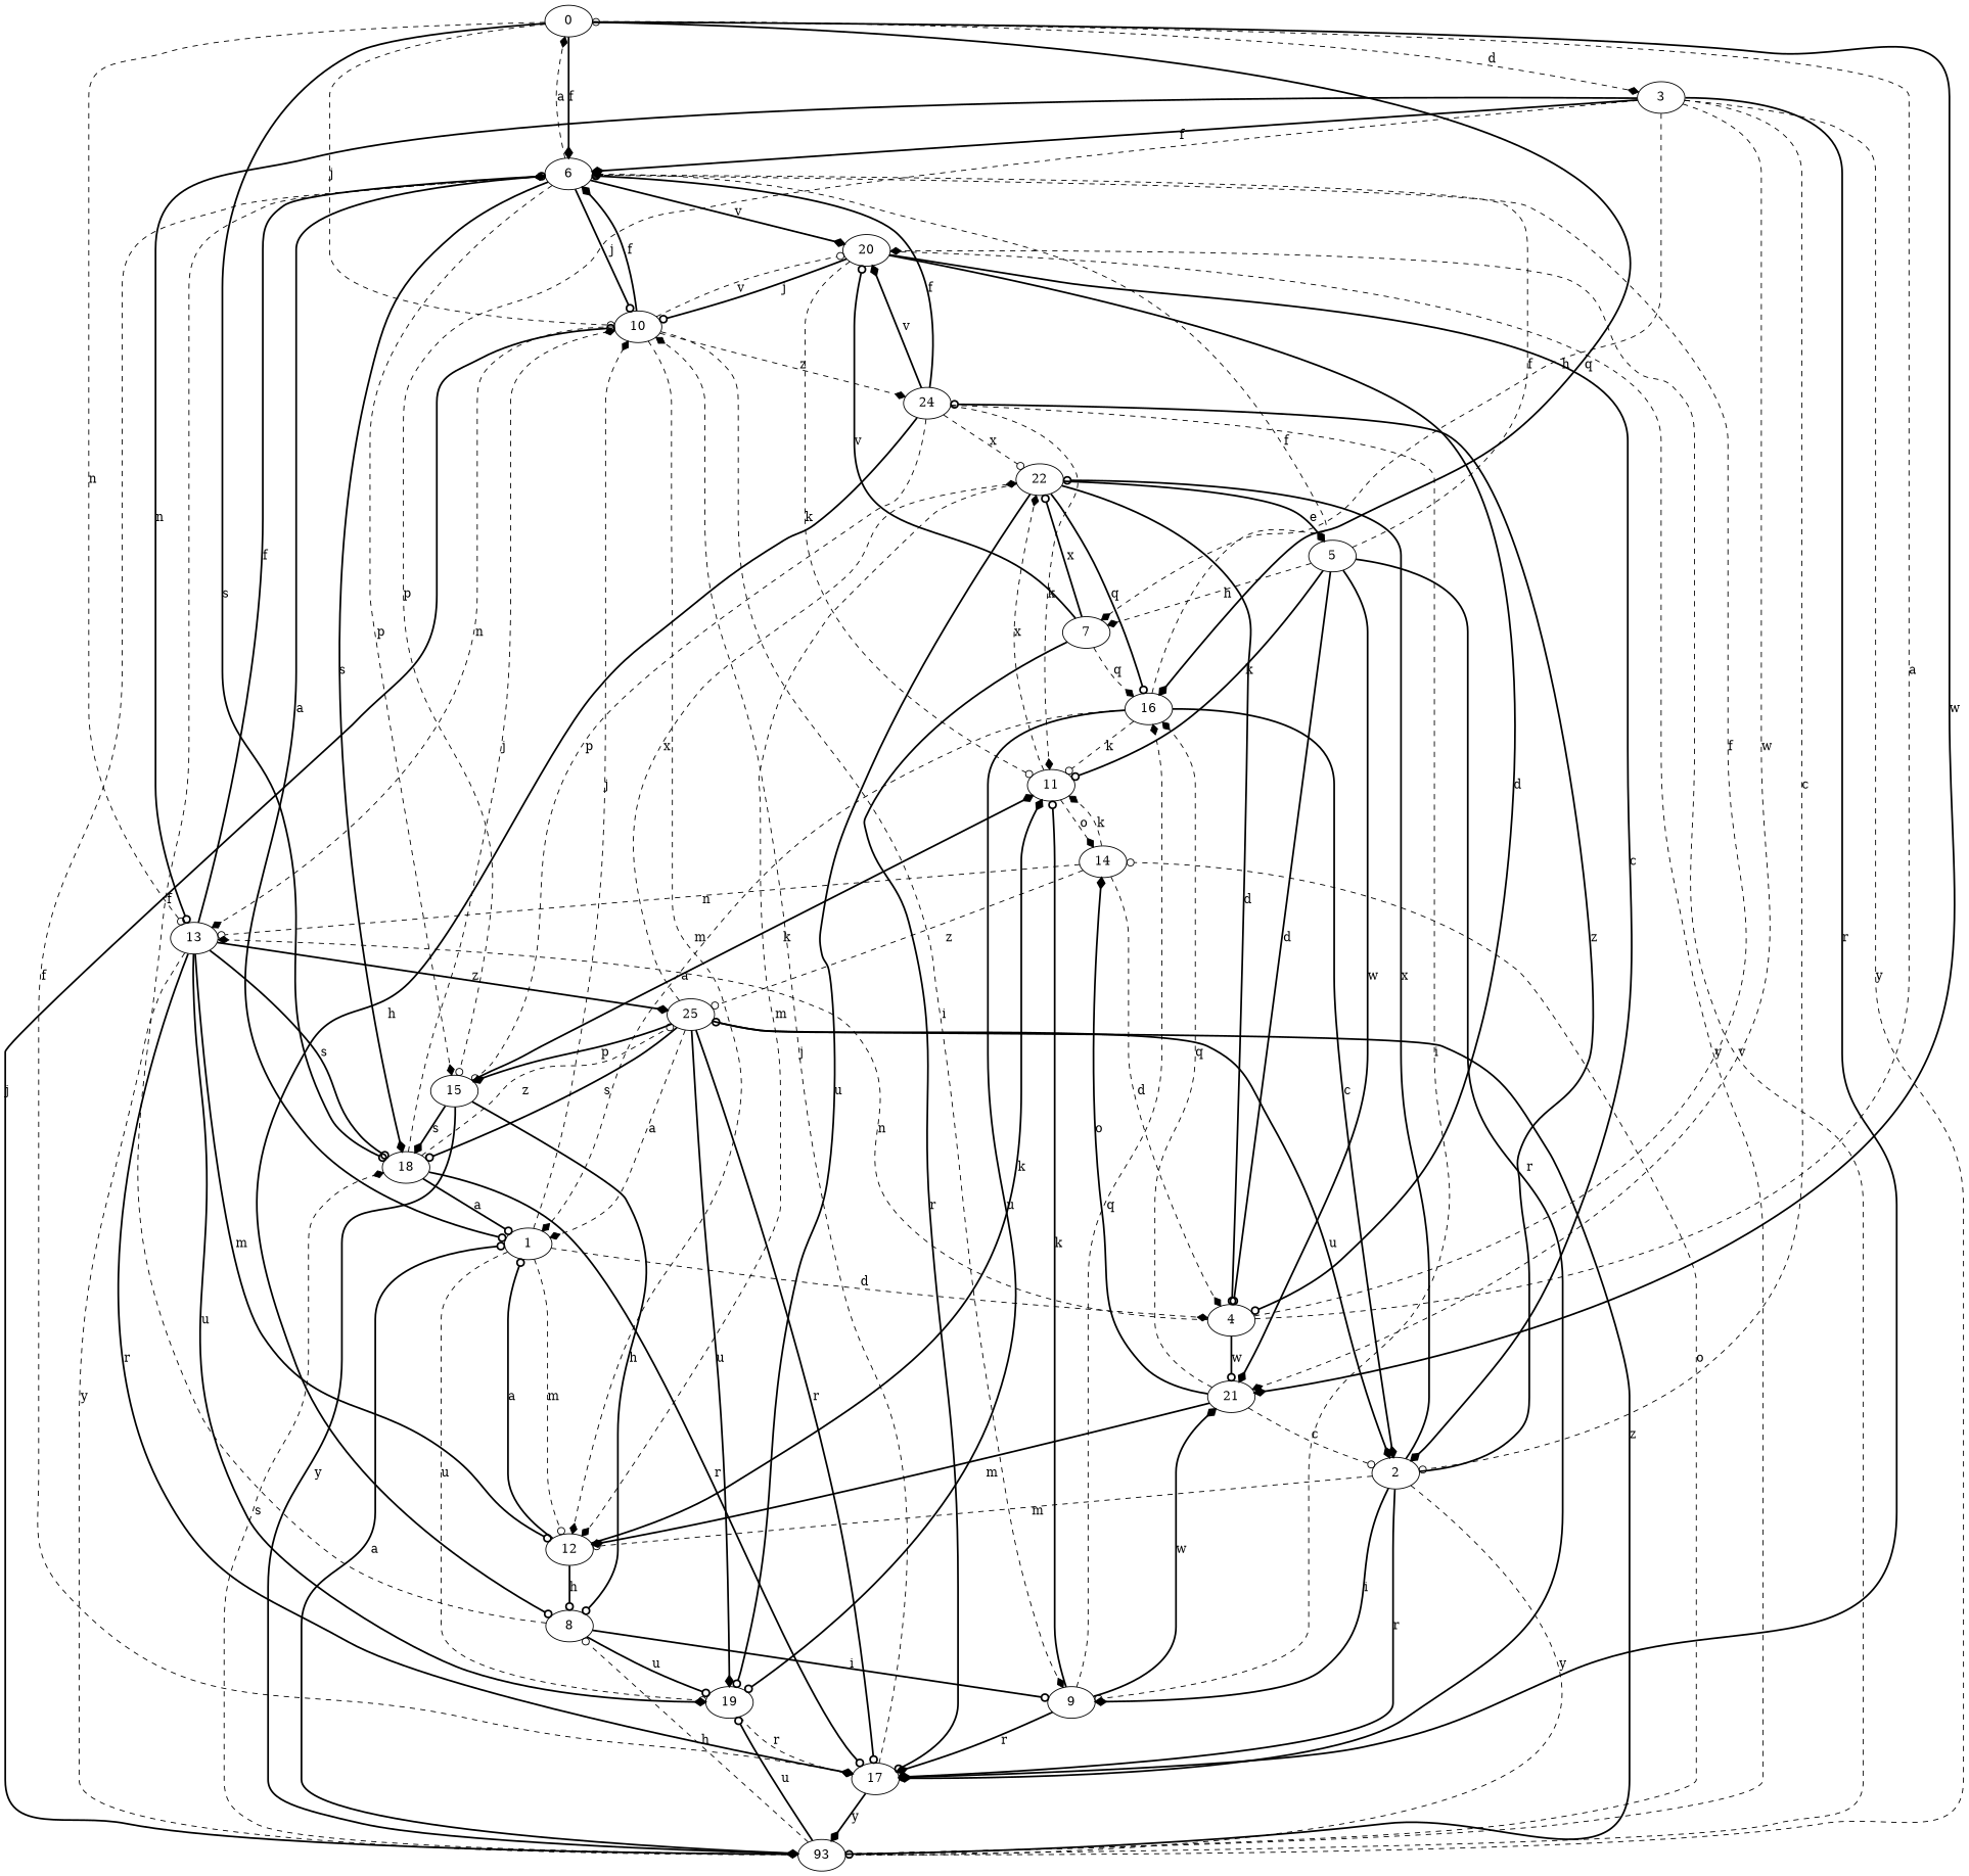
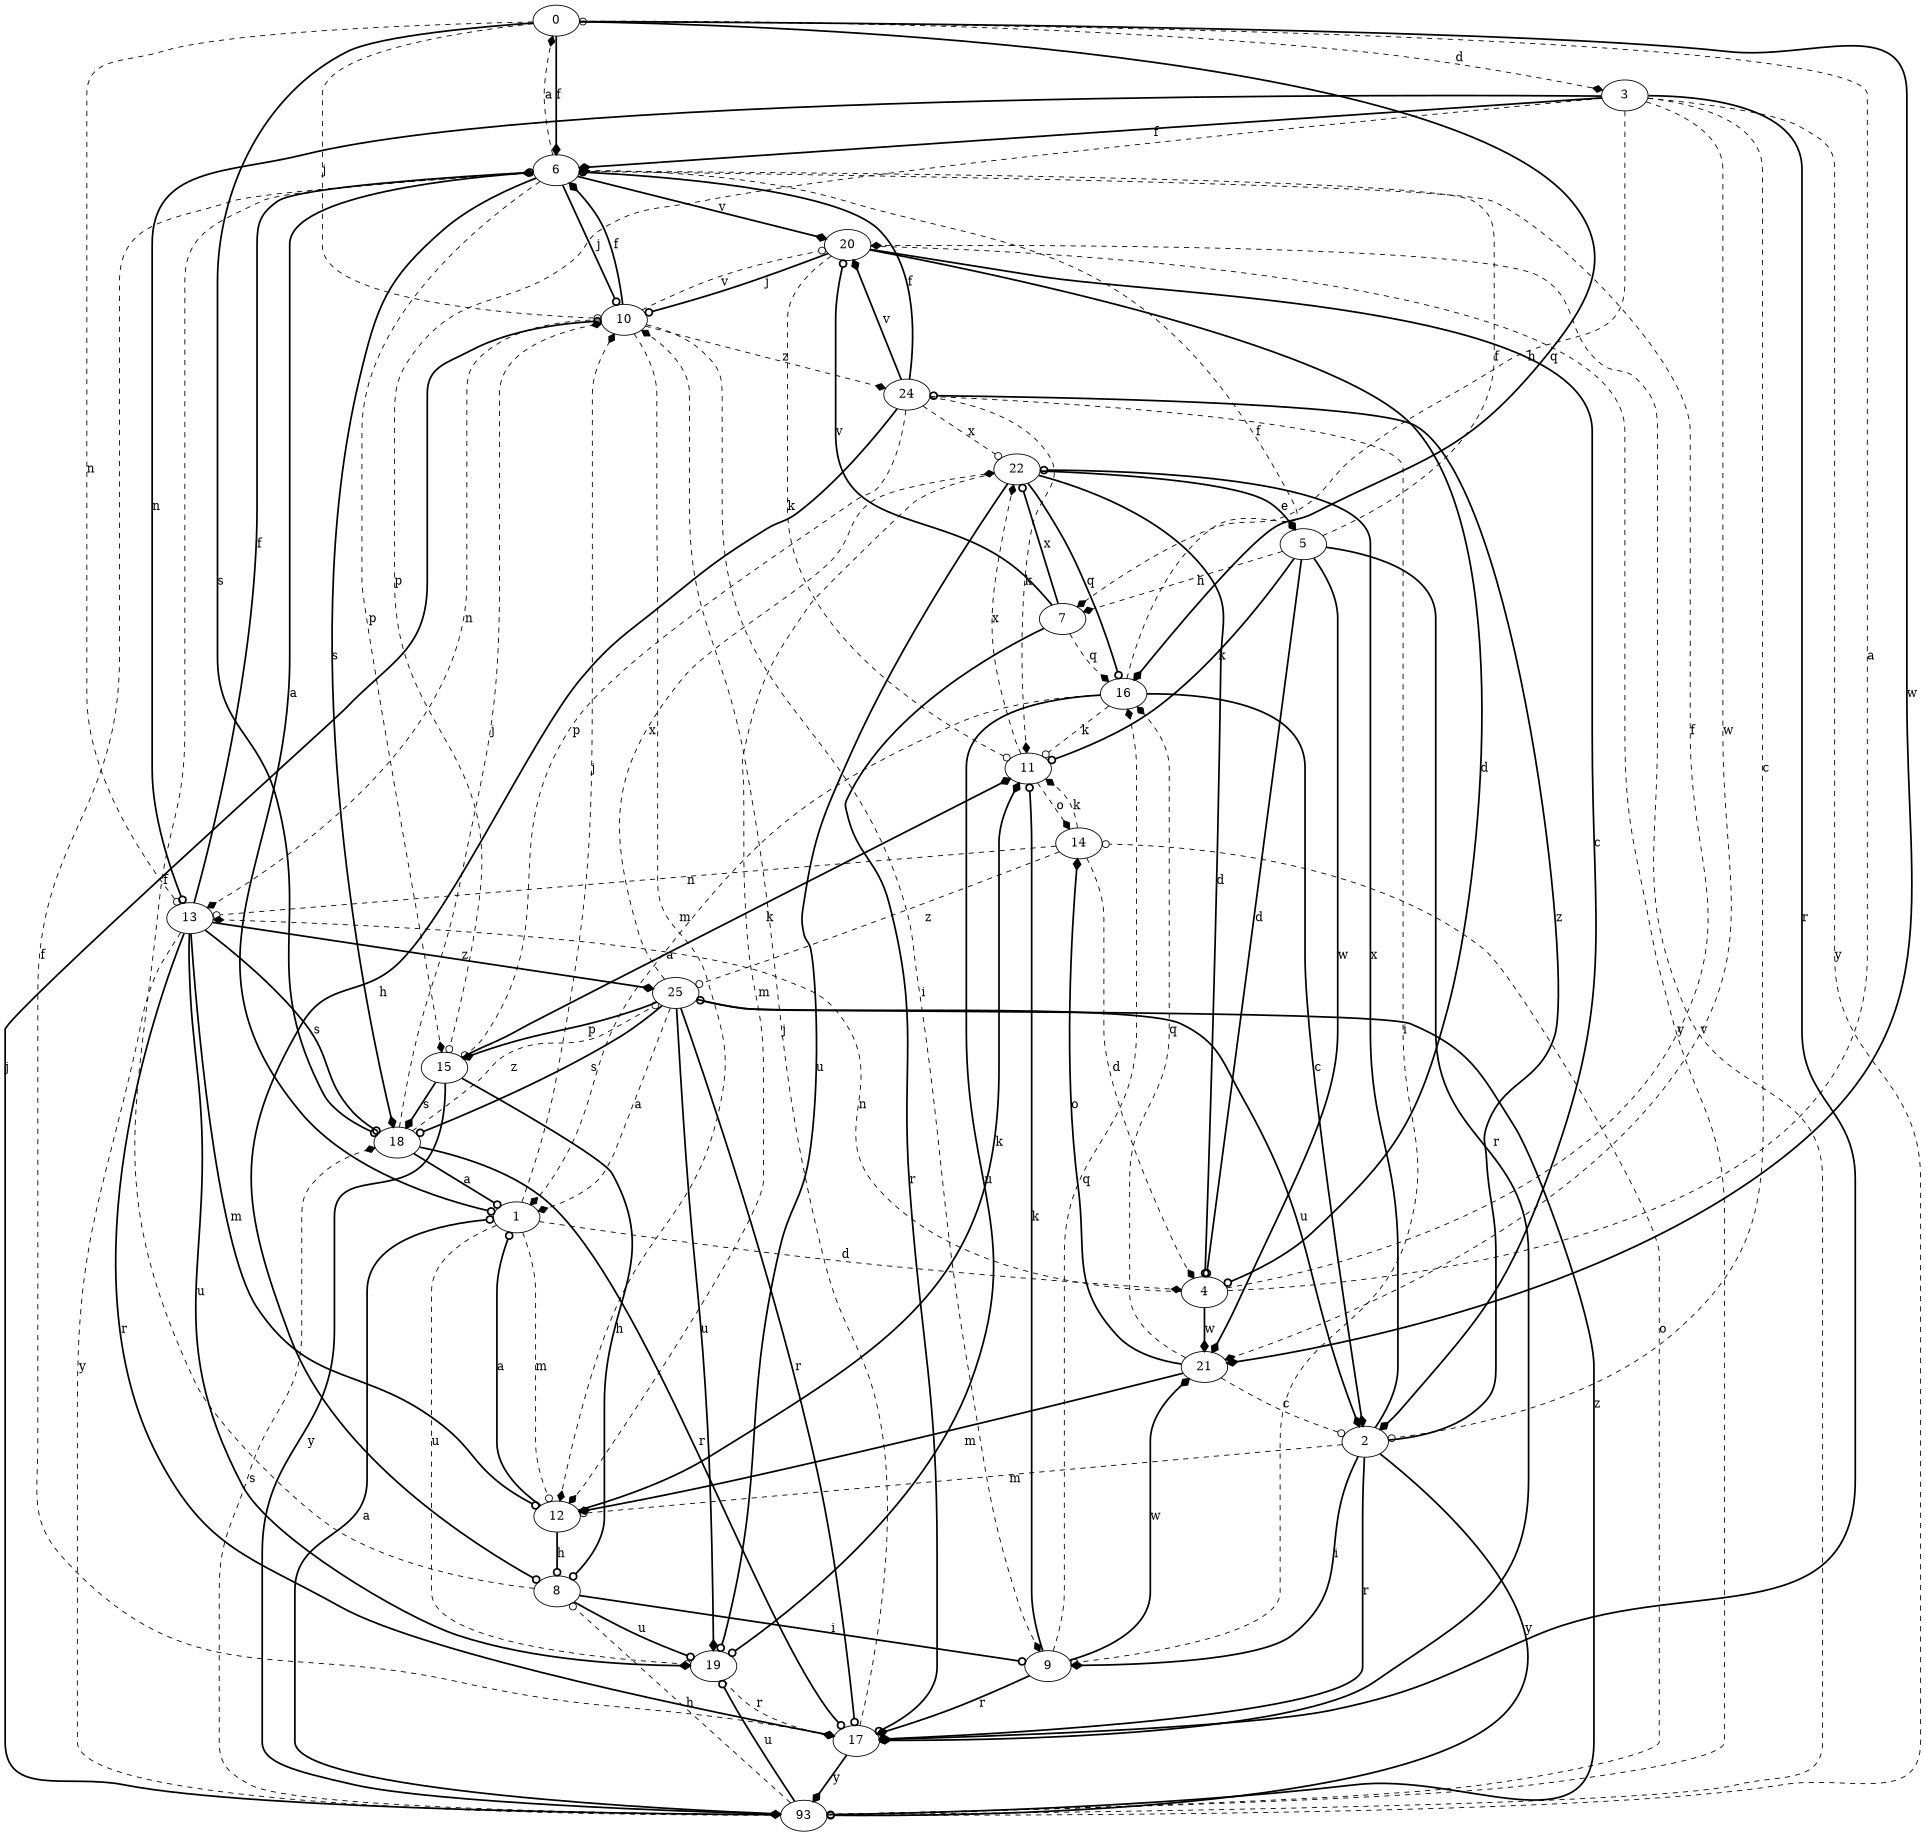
  strict digraph {
    edge [arrowhead=diamond style=bold]
    0
    3
    6
    10
    13
    16
    18
    21
    2
    17
    n11 [label=93]
    7
    15
    1
    20
    12
    9
    24
    19
    25
    11
    14
    4
    8
    22
    5
    0 -> 3 [label=d style=dashed]
    0 -> 6 [label=f]
    0 -> 10 [arrowhead=odot label=j style=dashed]
    0 -> 13 [arrowhead=odot label=n style=dashed]
    0 -> 16 [label=q]
    0 -> 18 [arrowhead=odot label=s]
    0 -> 21 [label=w]
    3 -> 6 [label=f]
    3 -> 13 [arrowhead=odot label=n]
    3 -> 21 [label=w style=dashed]
    3 -> 2 [arrowhead=odot label=c style=dashed]
    3 -> 17 [arrowhead=odot label=r]
    3 -> n11 [arrowhead=odot label=y style=dashed]
    3 -> 7 [label=h style=dashed]
    3 -> 15 [arrowhead=odot label=p style=dashed]
    6 -> 0 [label=a style=dashed]
    6 -> 10 [arrowhead=odot label=j]
    6 -> 18 [label=s]
    6 -> 15 [label=p style=dashed]
    6 -> 1 [arrowhead=odot label=a]
    6 -> 20 [label=v]
    10 -> 6 [label=f]
    10 -> 13 [label=n style=dashed]
    10 -> 20 [arrowhead=odot label=v style=dashed]
    10 -> 12 [label=m style=dashed]
    10 -> 9 [label=i style=dashed]
    10 -> 24 [label=z style=dashed]
    13 -> 6 [arrowhead=odot label=f]
    13 -> 18 [arrowhead=odot label=s]
    13 -> 17 [label=r]
    13 -> n11 [label=y style=dashed]
    13 -> 12 [arrowhead=odot label=m]
    13 -> 19 [label=u]
    13 -> 25 [label=z]
    16 -> 6 [arrowhead=odot label=f style=dashed]
    16 -> 2 [label=c]
    16 -> 1 [label=a style=dashed]
    16 -> 19 [arrowhead=odot label=u]
    16 -> 11 [arrowhead=odot label=k style=dashed]
    18 -> 10 [label=j style=dashed]
    18 -> 17 [arrowhead=odot label=r]
    18 -> 1 [arrowhead=odot label=a]
    18 -> 25 [arrowhead=odot label=z style=dashed]
    21 -> 16 [label=q style=dashed]
    21 -> 2 [arrowhead=odot label=c style=dashed]
    21 -> 12 [label=m]
    21 -> 14 [label=o]
    2 -> 17 [label=r]
-   2 -> n11 [arrowhead=odot label=y style=dashed]
+   2 -> n11 [arrowhead=odot label=y]
    2 -> 12 [arrowhead=odot label=m style=dashed]
    2 -> 9 [label=i]
    2 -> 24 [arrowhead=odot label=z]
    2 -> 22 [arrowhead=odot label=x]
    17 -> 6 [label=f style=dashed]
    17 -> 10 [label=j style=dashed]
    17 -> n11 [label=y]
    n11 -> 10 [arrowhead=odot label=j]
    n11 -> 18 [label=s style=dashed]
    n11 -> 1 [arrowhead=odot label=a]
    n11 -> 20 [label=v style=dashed]
    n11 -> 19 [arrowhead=odot label=u]
    n11 -> 25 [arrowhead=odot label=z]
    n11 -> 14 [arrowhead=odot label=o style=dashed]
    n11 -> 8 [arrowhead=odot label=h style=dashed]
    7 -> 16 [label=q style=dashed]
    7 -> 17 [arrowhead=odot label=r]
    7 -> 20 [arrowhead=odot label=v]
    7 -> 22 [arrowhead=odot label=x]
    15 -> 18 [label=s]
    15 -> n11 [label=y]
    15 -> 11 [label=k]
    15 -> 8 [arrowhead=odot label=h]
    1 -> 10 [label=j style=dashed]
    1 -> 12 [arrowhead=odot label=m style=dashed]
    1 -> 19 [arrowhead=odot label=u style=dashed]
    1 -> 4 [label=d style=dashed]
    20 -> 10 [arrowhead=odot label=j]
    20 -> 2 [label=c]
    20 -> n11 [arrowhead=odot label=y style=dashed]
    20 -> 11 [arrowhead=odot label=k style=dashed]
    20 -> 4 [arrowhead=odot label=d]
    12 -> 1 [arrowhead=odot label=a]
    12 -> 11 [label=k]
    12 -> 8 [arrowhead=odot label=h]
    9 -> 16 [label=q style=dashed]
    9 -> 21 [label=w]
    9 -> 17 [label=r]
    9 -> 11 [arrowhead=odot label=k]
    24 -> 6 [arrowhead=odot label=f]
    24 -> 15 [arrowhead=odot label=p style=dashed]
    24 -> 20 [label=v]
    24 -> 9 [arrowhead=odot label=i style=dashed]
    24 -> 11 [label=k style=dashed]
    24 -> 8 [arrowhead=odot label=h]
    24 -> 22 [arrowhead=odot label=x style=dashed]
    19 -> 17 [label=r style=dashed]
    25 -> 18 [arrowhead=odot label=s]
    25 -> 2 [label=u]
    25 -> 17 [arrowhead=odot label=r]
    25 -> 15 [label=p]
    25 -> 1 [label=a style=dashed]
    25 -> 19 [label=u]
    25 -> 22 [label=x style=dashed]
    11 -> 14 [label=o style=dashed]
    11 -> 22 [label=x style=dashed]
    14 -> 13 [arrowhead=odot label=n style=dashed]
    14 -> 25 [arrowhead=odot label=z style=dashed]
    14 -> 11 [label=k style=dashed]
    14 -> 4 [label=d style=dashed]
    4 -> 0 [arrowhead=odot label=a style=dashed]
    4 -> 6 [arrowhead=odot label=f style=dashed]
    4 -> 13 [label=n style=dashed]
-   4 -> 21 [arrowhead=odot label=w]
+   4 -> 21 [label=w]
    8 -> 6 [label=f style=dashed]
    8 -> 9 [arrowhead=odot label=i]
    8 -> 19 [arrowhead=odot label=u]
    22 -> 16 [arrowhead=odot label=q]
    22 -> 12 [label=m style=dashed]
    22 -> 19 [arrowhead=odot label=u]
    22 -> 4 [arrowhead=odot label=d]
    22 -> 5 [label=e]
    5 -> 6 [label=f style=dashed]
    5 -> 21 [label=w]
    5 -> 17 [label=r]
    5 -> 7 [label=h style=dashed]
    5 -> 11 [arrowhead=odot label=k]
    5 -> 4 [arrowhead=odot label=d]
  }
